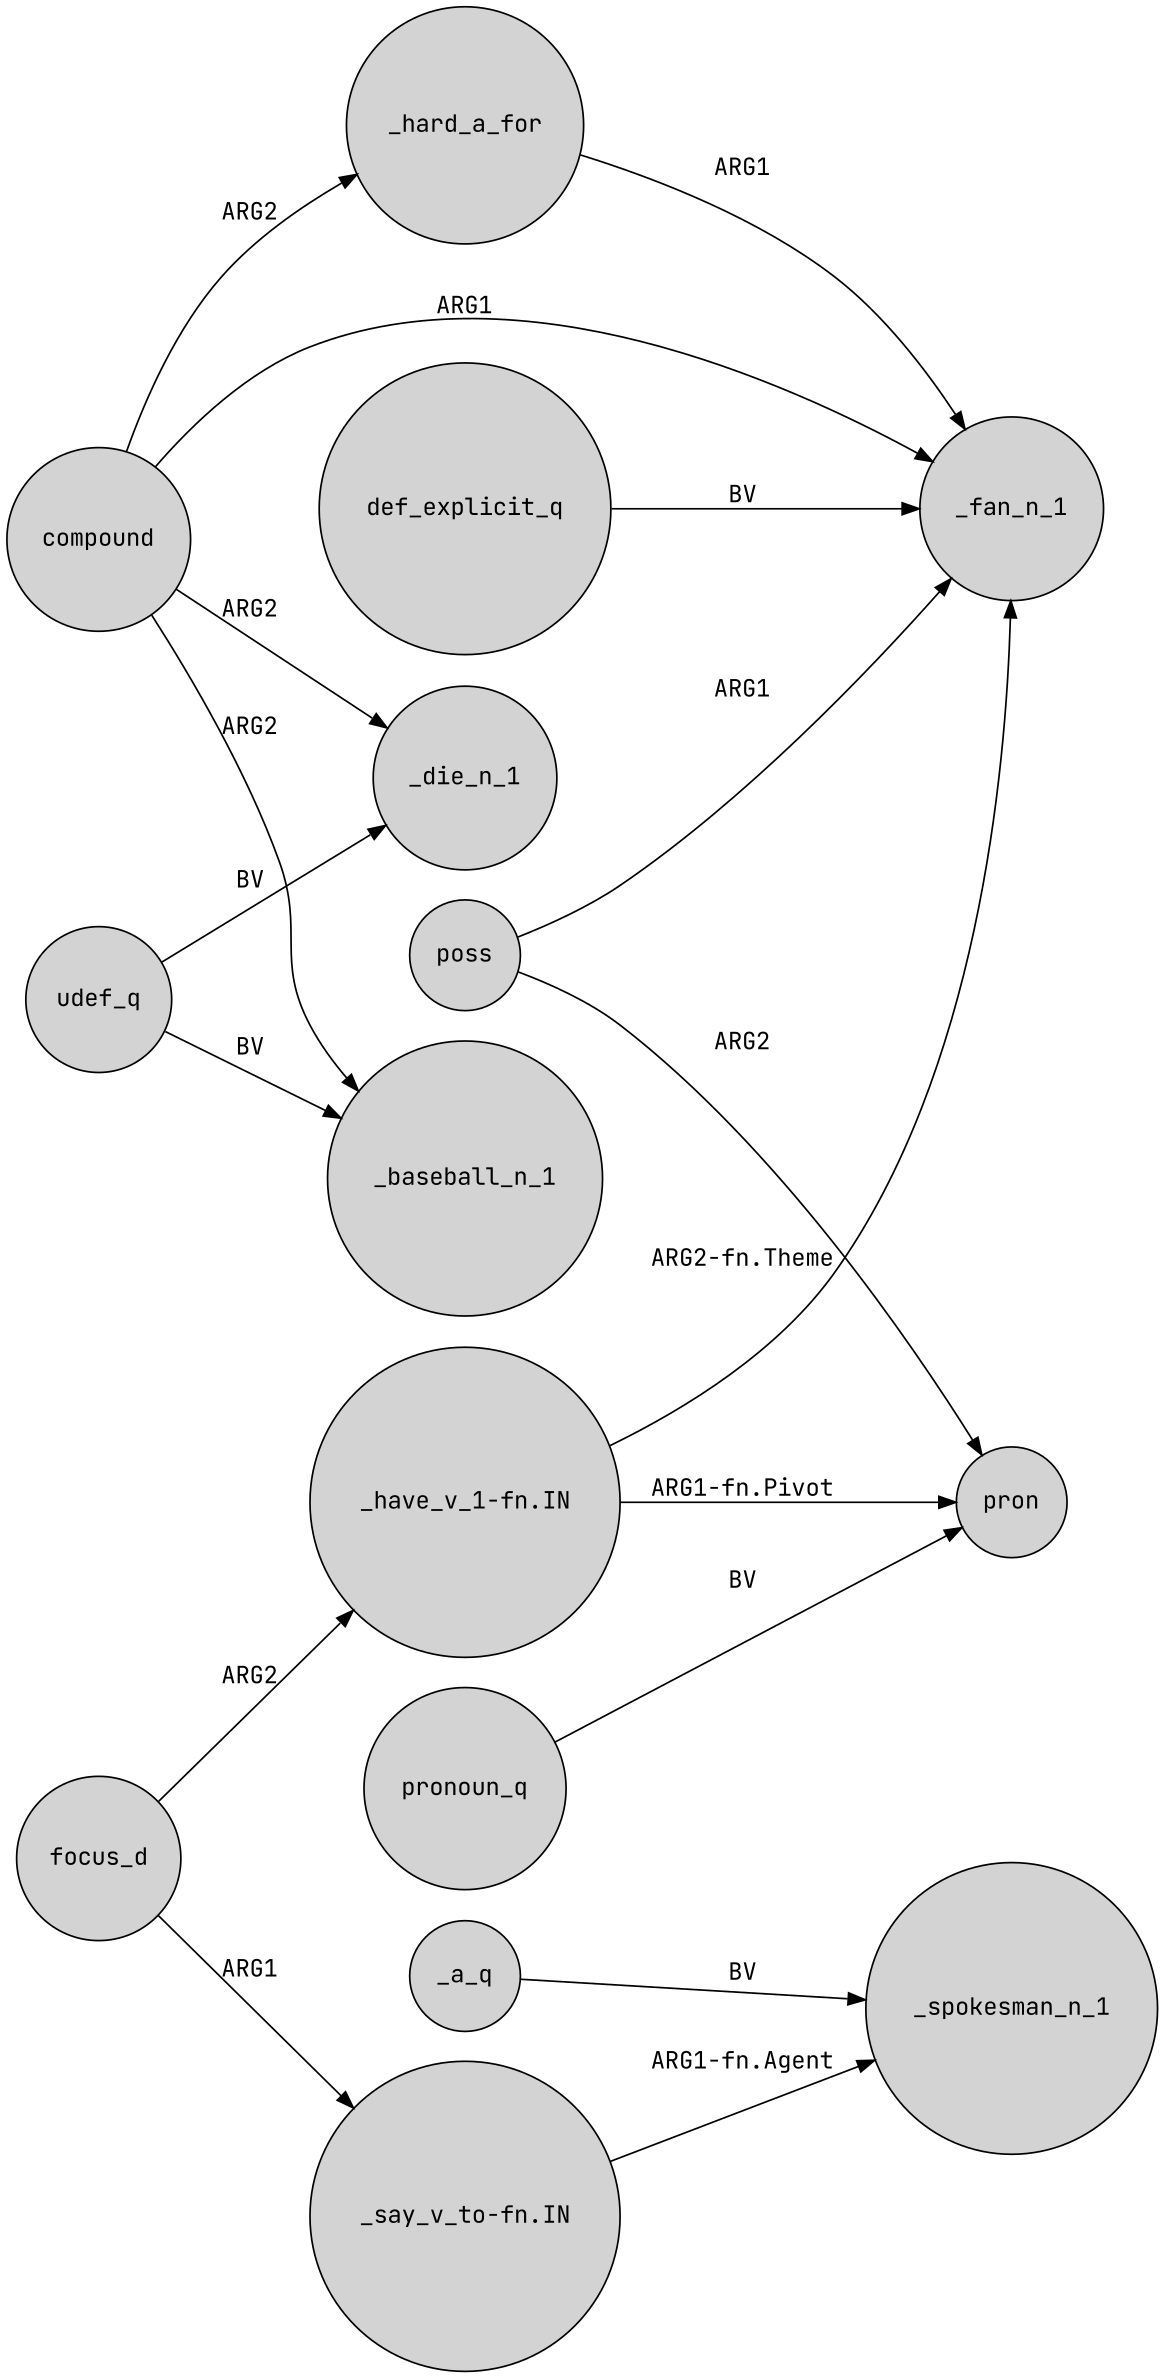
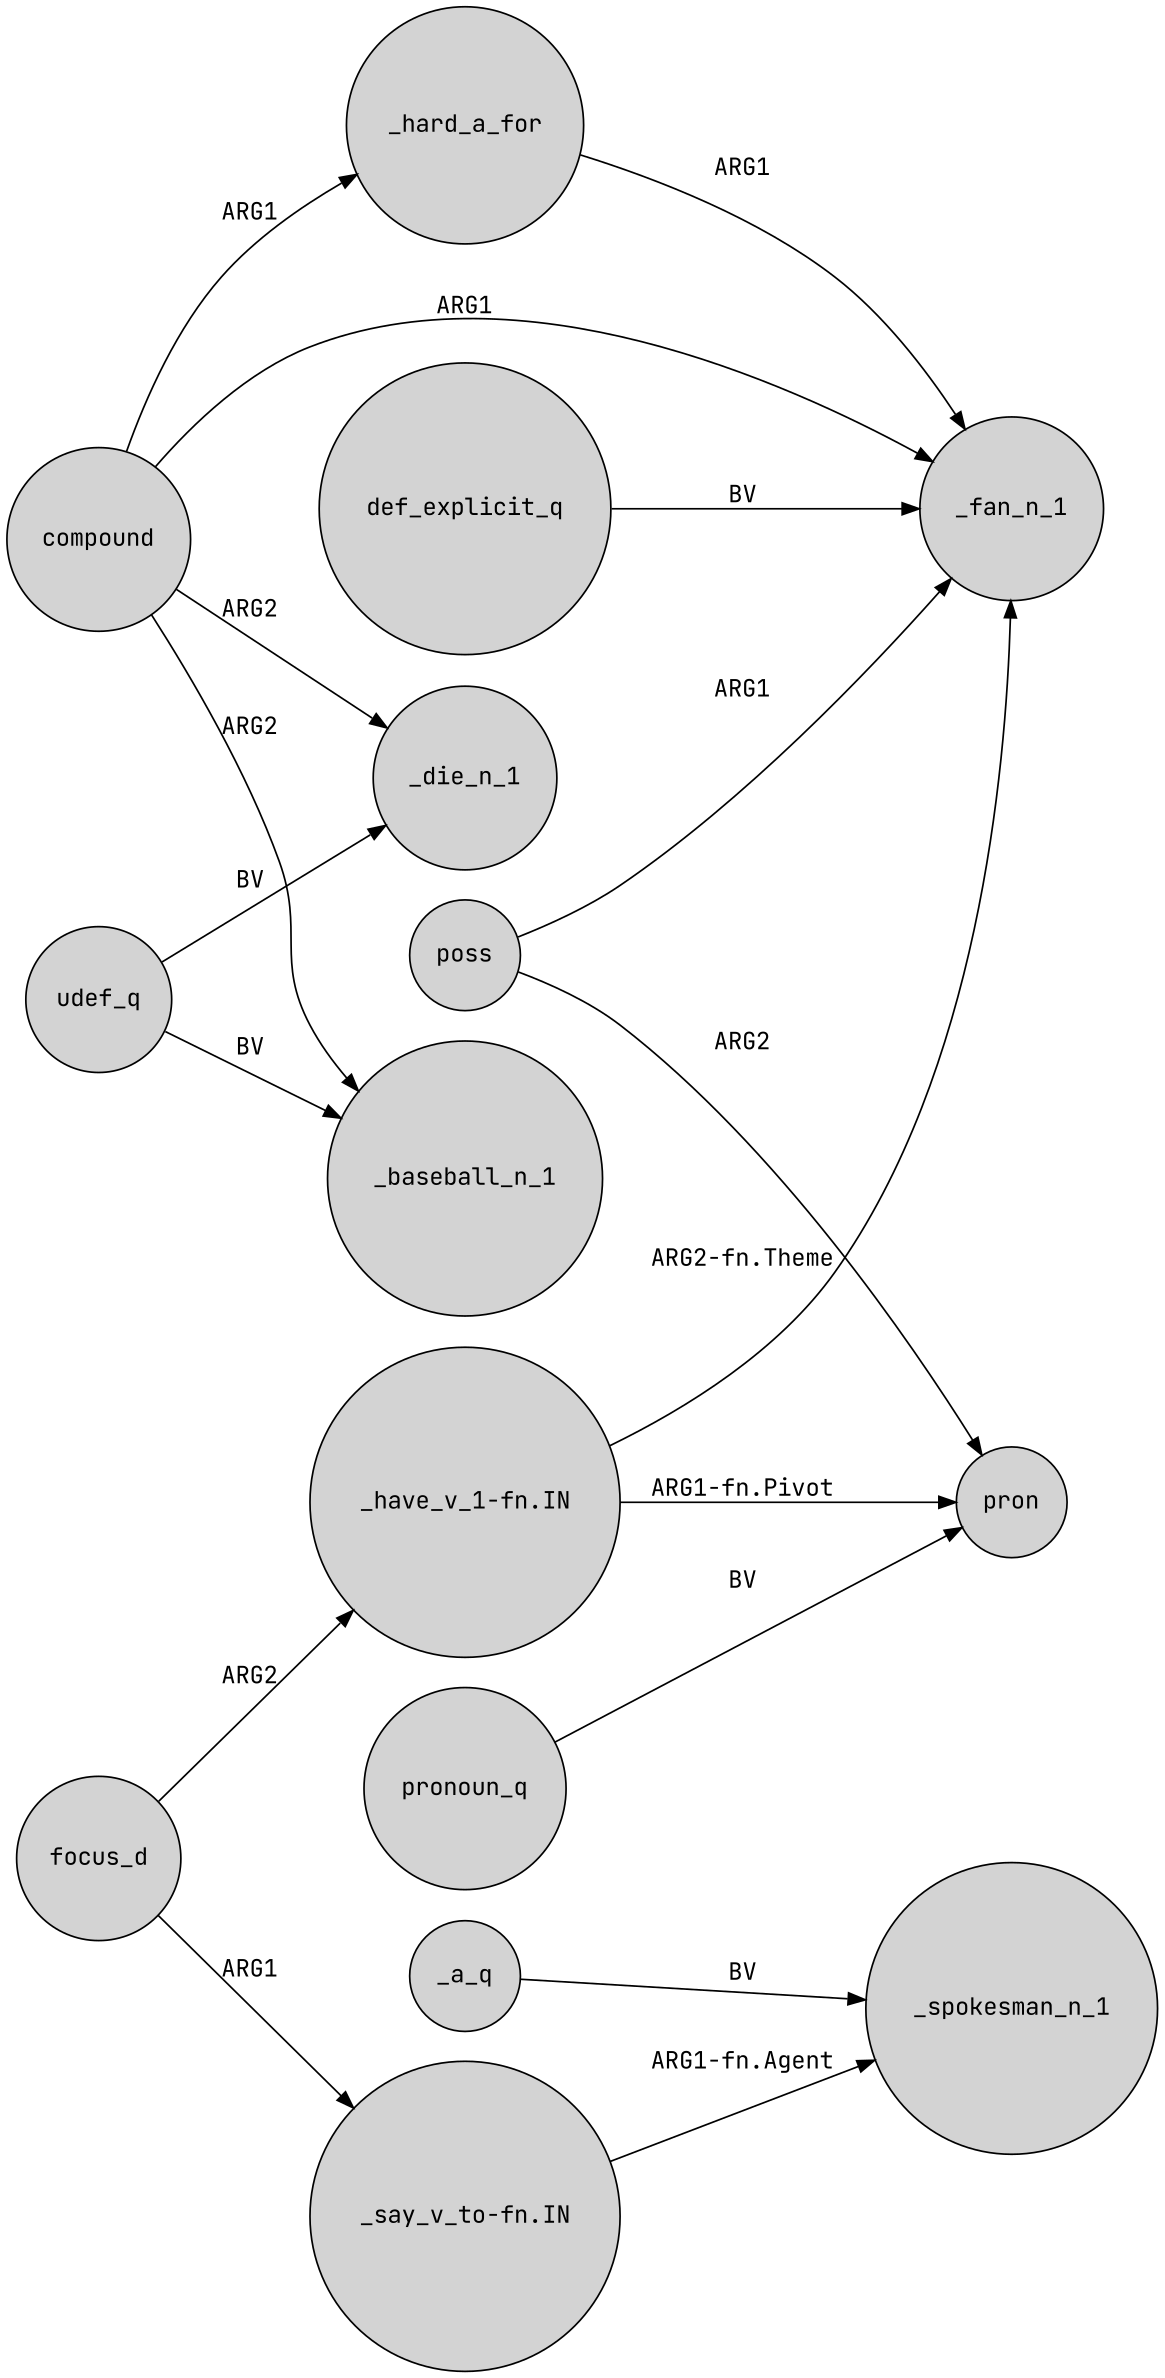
  digraph {
    fontname="JetBrains Mono"
    rankdir=LR
    node [fontname="JetBrains Mono" shape=circle style=filled]
    edge [fontname="JetBrains Mono"]
    poss
    _fan_n_1
    pron
    _hard_a_for
    udef_q
    _die_n_1
    _baseball_n_1
    focus_d
    "_have_v_1-fn.IN"
    "_say_v_to-fn.IN"
    _spokesman_n_1
    pronoun_q
    compound
    def_explicit_q
    _a_q
    poss -> _fan_n_1 [label=ARG1]
    poss -> pron [label=ARG2]
    _hard_a_for -> _fan_n_1 [label=ARG1]
    udef_q -> _die_n_1 [label=BV]
    udef_q -> _baseball_n_1 [label=BV]
    focus_d -> "_have_v_1-fn.IN" [label=ARG2]
    focus_d -> "_say_v_to-fn.IN" [label=ARG1]
    "_have_v_1-fn.IN" -> _fan_n_1 [label="ARG2-fn.Theme"]
    "_have_v_1-fn.IN" -> pron [label="ARG1-fn.Pivot"]
    "_say_v_to-fn.IN" -> _spokesman_n_1 [label="ARG1-fn.Agent"]
    pronoun_q -> pron [label=BV]
    compound -> _fan_n_1 [label=ARG1]
-   compound -> _hard_a_for [label=ARG2]
+   compound -> _hard_a_for [label=ARG1]
    compound -> _die_n_1 [label=ARG2]
    compound -> _baseball_n_1 [label=ARG2]
    def_explicit_q -> _fan_n_1 [label=BV]
    _a_q -> _spokesman_n_1 [label=BV]
  }
